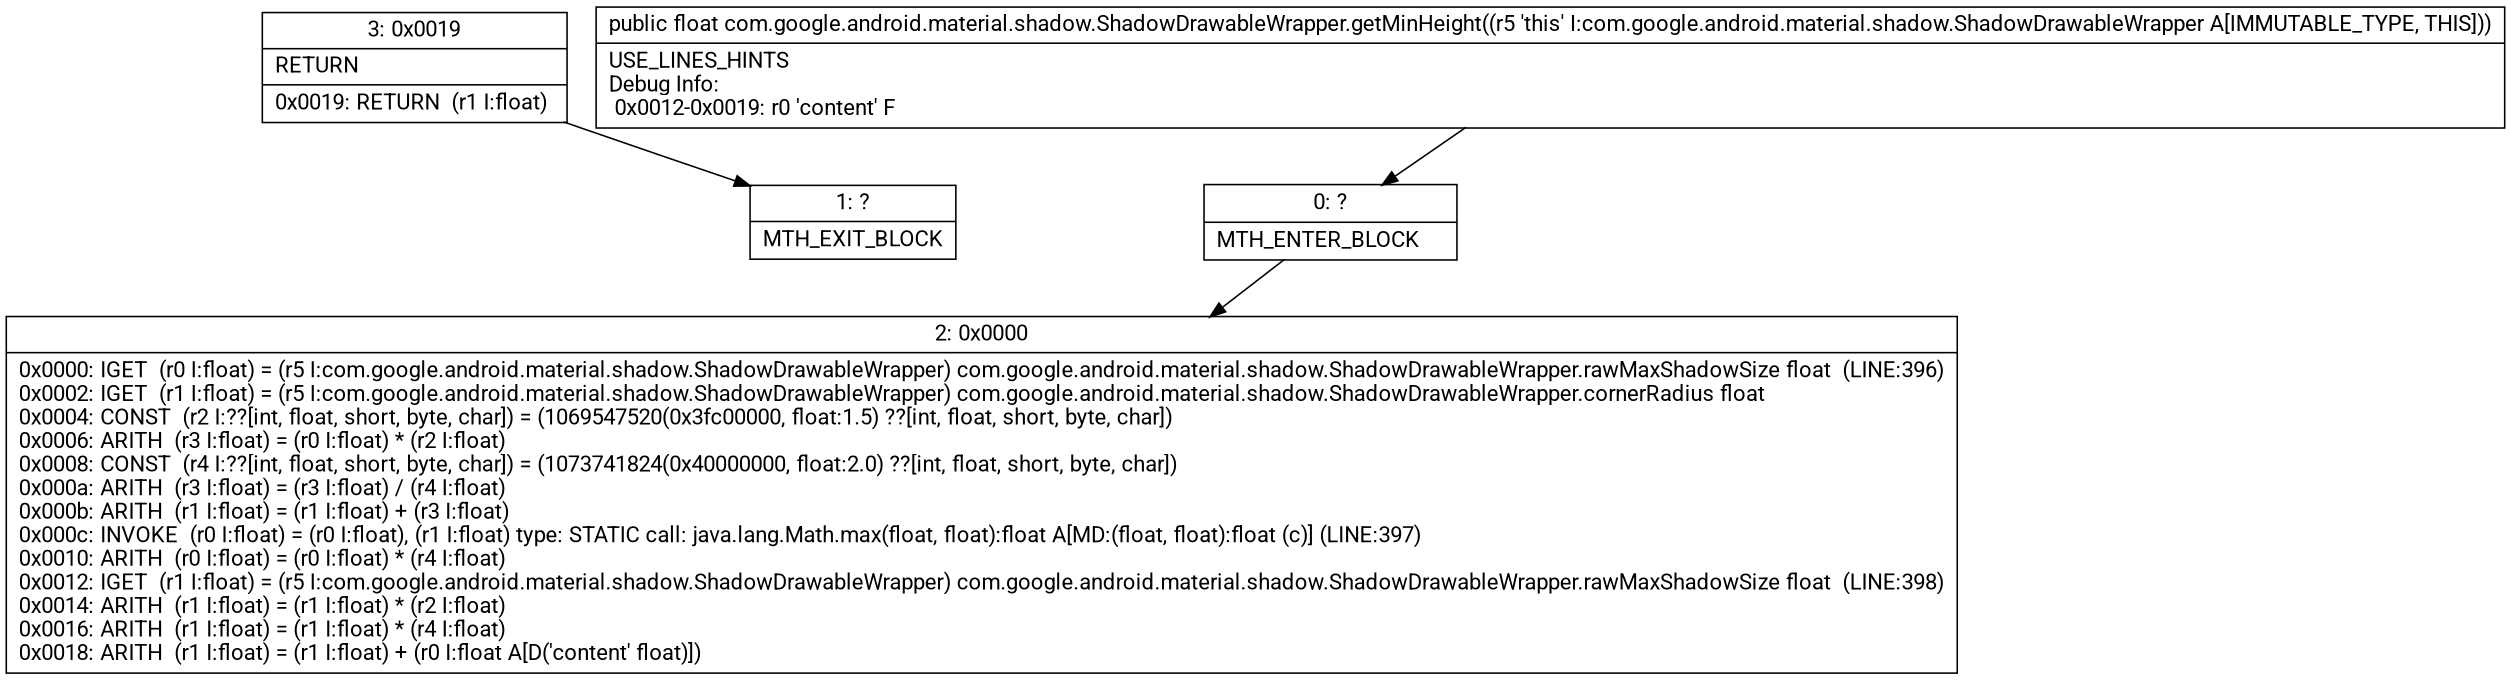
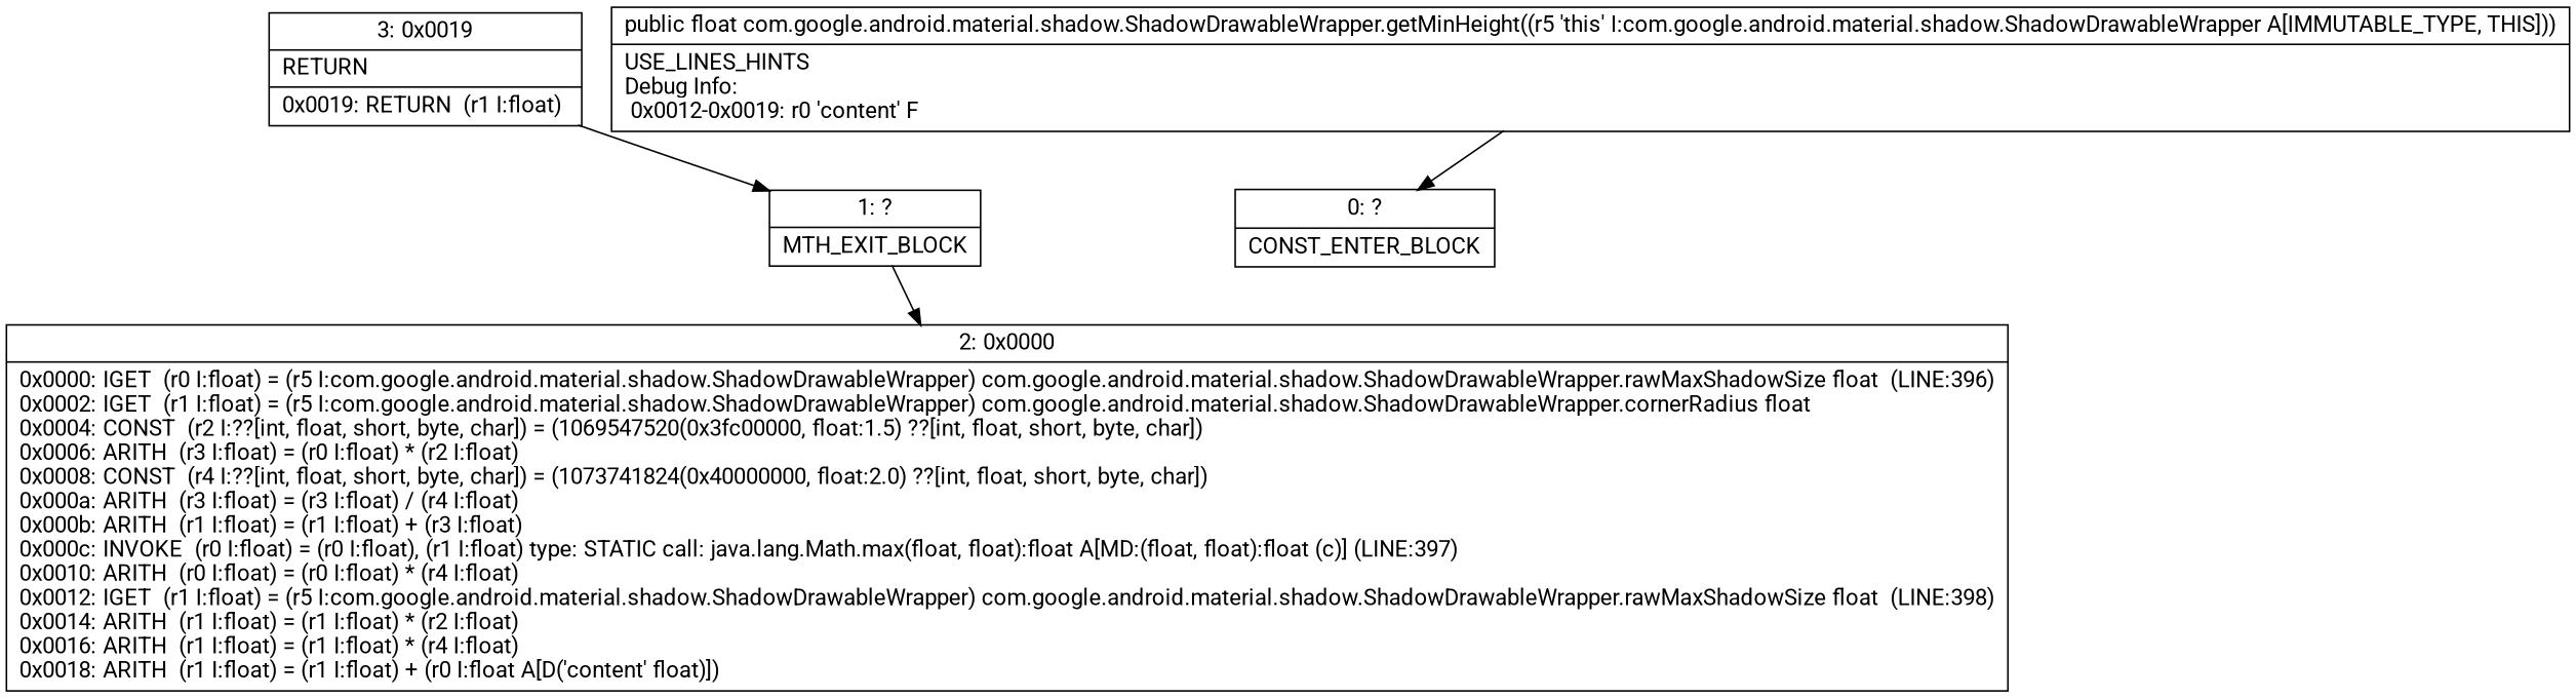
  digraph {
    fontname=Roboto
    node [fontname=Roboto shape=record]
    edge [fontname=Roboto]
-   n1 [label="{0\:\ ?|MTH_ENTER_BLOCK\l}"]
+   n1 [label="{0\:\ ?|CONST_ENTER_BLOCK\l}"]
    n2 [label="{2\:\ 0x0000|0x0000: IGET  (r0 I:float) = (r5 I:com.google.android.material.shadow.ShadowDrawableWrapper) com.google.android.material.shadow.ShadowDrawableWrapper.rawMaxShadowSize float  (LINE:396)\l0x0002: IGET  (r1 I:float) = (r5 I:com.google.android.material.shadow.ShadowDrawableWrapper) com.google.android.material.shadow.ShadowDrawableWrapper.cornerRadius float \l0x0004: CONST  (r2 I:??[int, float, short, byte, char]) = (1069547520(0x3fc00000, float:1.5) ??[int, float, short, byte, char]) \l0x0006: ARITH  (r3 I:float) = (r0 I:float) * (r2 I:float) \l0x0008: CONST  (r4 I:??[int, float, short, byte, char]) = (1073741824(0x40000000, float:2.0) ??[int, float, short, byte, char]) \l0x000a: ARITH  (r3 I:float) = (r3 I:float) \/ (r4 I:float) \l0x000b: ARITH  (r1 I:float) = (r1 I:float) + (r3 I:float) \l0x000c: INVOKE  (r0 I:float) = (r0 I:float), (r1 I:float) type: STATIC call: java.lang.Math.max(float, float):float A[MD:(float, float):float (c)] (LINE:397)\l0x0010: ARITH  (r0 I:float) = (r0 I:float) * (r4 I:float) \l0x0012: IGET  (r1 I:float) = (r5 I:com.google.android.material.shadow.ShadowDrawableWrapper) com.google.android.material.shadow.ShadowDrawableWrapper.rawMaxShadowSize float  (LINE:398)\l0x0014: ARITH  (r1 I:float) = (r1 I:float) * (r2 I:float) \l0x0016: ARITH  (r1 I:float) = (r1 I:float) * (r4 I:float) \l0x0018: ARITH  (r1 I:float) = (r1 I:float) + (r0 I:float A[D('content' float)]) \l}"]
    n3 [label="{3\:\ 0x0019|RETURN\l|0x0019: RETURN  (r1 I:float) \l}"]
    n4 [label="{1\:\ ?|MTH_EXIT_BLOCK\l}"]
    n5 [label="{public float com.google.android.material.shadow.ShadowDrawableWrapper.getMinHeight((r5 'this' I:com.google.android.material.shadow.ShadowDrawableWrapper A[IMMUTABLE_TYPE, THIS]))  | USE_LINES_HINTS\lDebug Info:\l  0x0012\-0x0019: r0 'content' F\l}"]
-   n1 -> n2
+   n4 -> n2
    n3 -> n4
    n5 -> n1
  }
